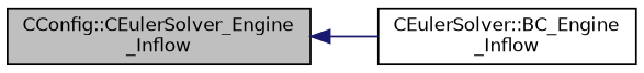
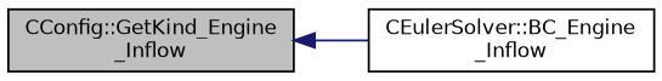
  digraph {
    rankdir=LR
    node [color=black fontname=Helvetica fontsize=10 shape=record style=filled]
-   n1 [fillcolor=grey75 fontcolor=black height=0.2 label="CConfig::CEulerSolver_Engine\l_Inflow" width=0.4]
+   n1 [fillcolor=grey75 fontcolor=black height=0.2 label="CConfig::GetKind_Engine\l_Inflow" width=0.4]
    n2 [fillcolor=white height=0.2 label="CEulerSolver::BC_Engine\l_Inflow" width=0.4]
    n1 -> n2 [color=midnightblue dir=back fontname=Helvetica fontsize=10 labelfontname=Helvetica labelfontsize=10 style=solid]
  }
